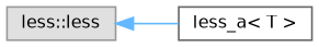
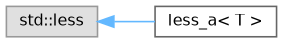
  digraph {
    rankdir=LR
    node [fontname=Helvetica fontsize=10 shape=box style=filled]
-   n1 [color=grey60 fillcolor="#E0E0E0" height=0.2 label="less::less" width=0.4]
+   n1 [color=grey60 fillcolor="#E0E0E0" height=0.2 label="std::less" width=0.4]
    n2 [color=grey40 fillcolor=white height=0.2 label="less_a\< T \>" width=0.4]
    n1 -> n2 [color=steelblue1 dir=back fontname=Helvetica fontsize=10 labelfontname=Helvetica labelfontsize=10 style=solid]
  }
